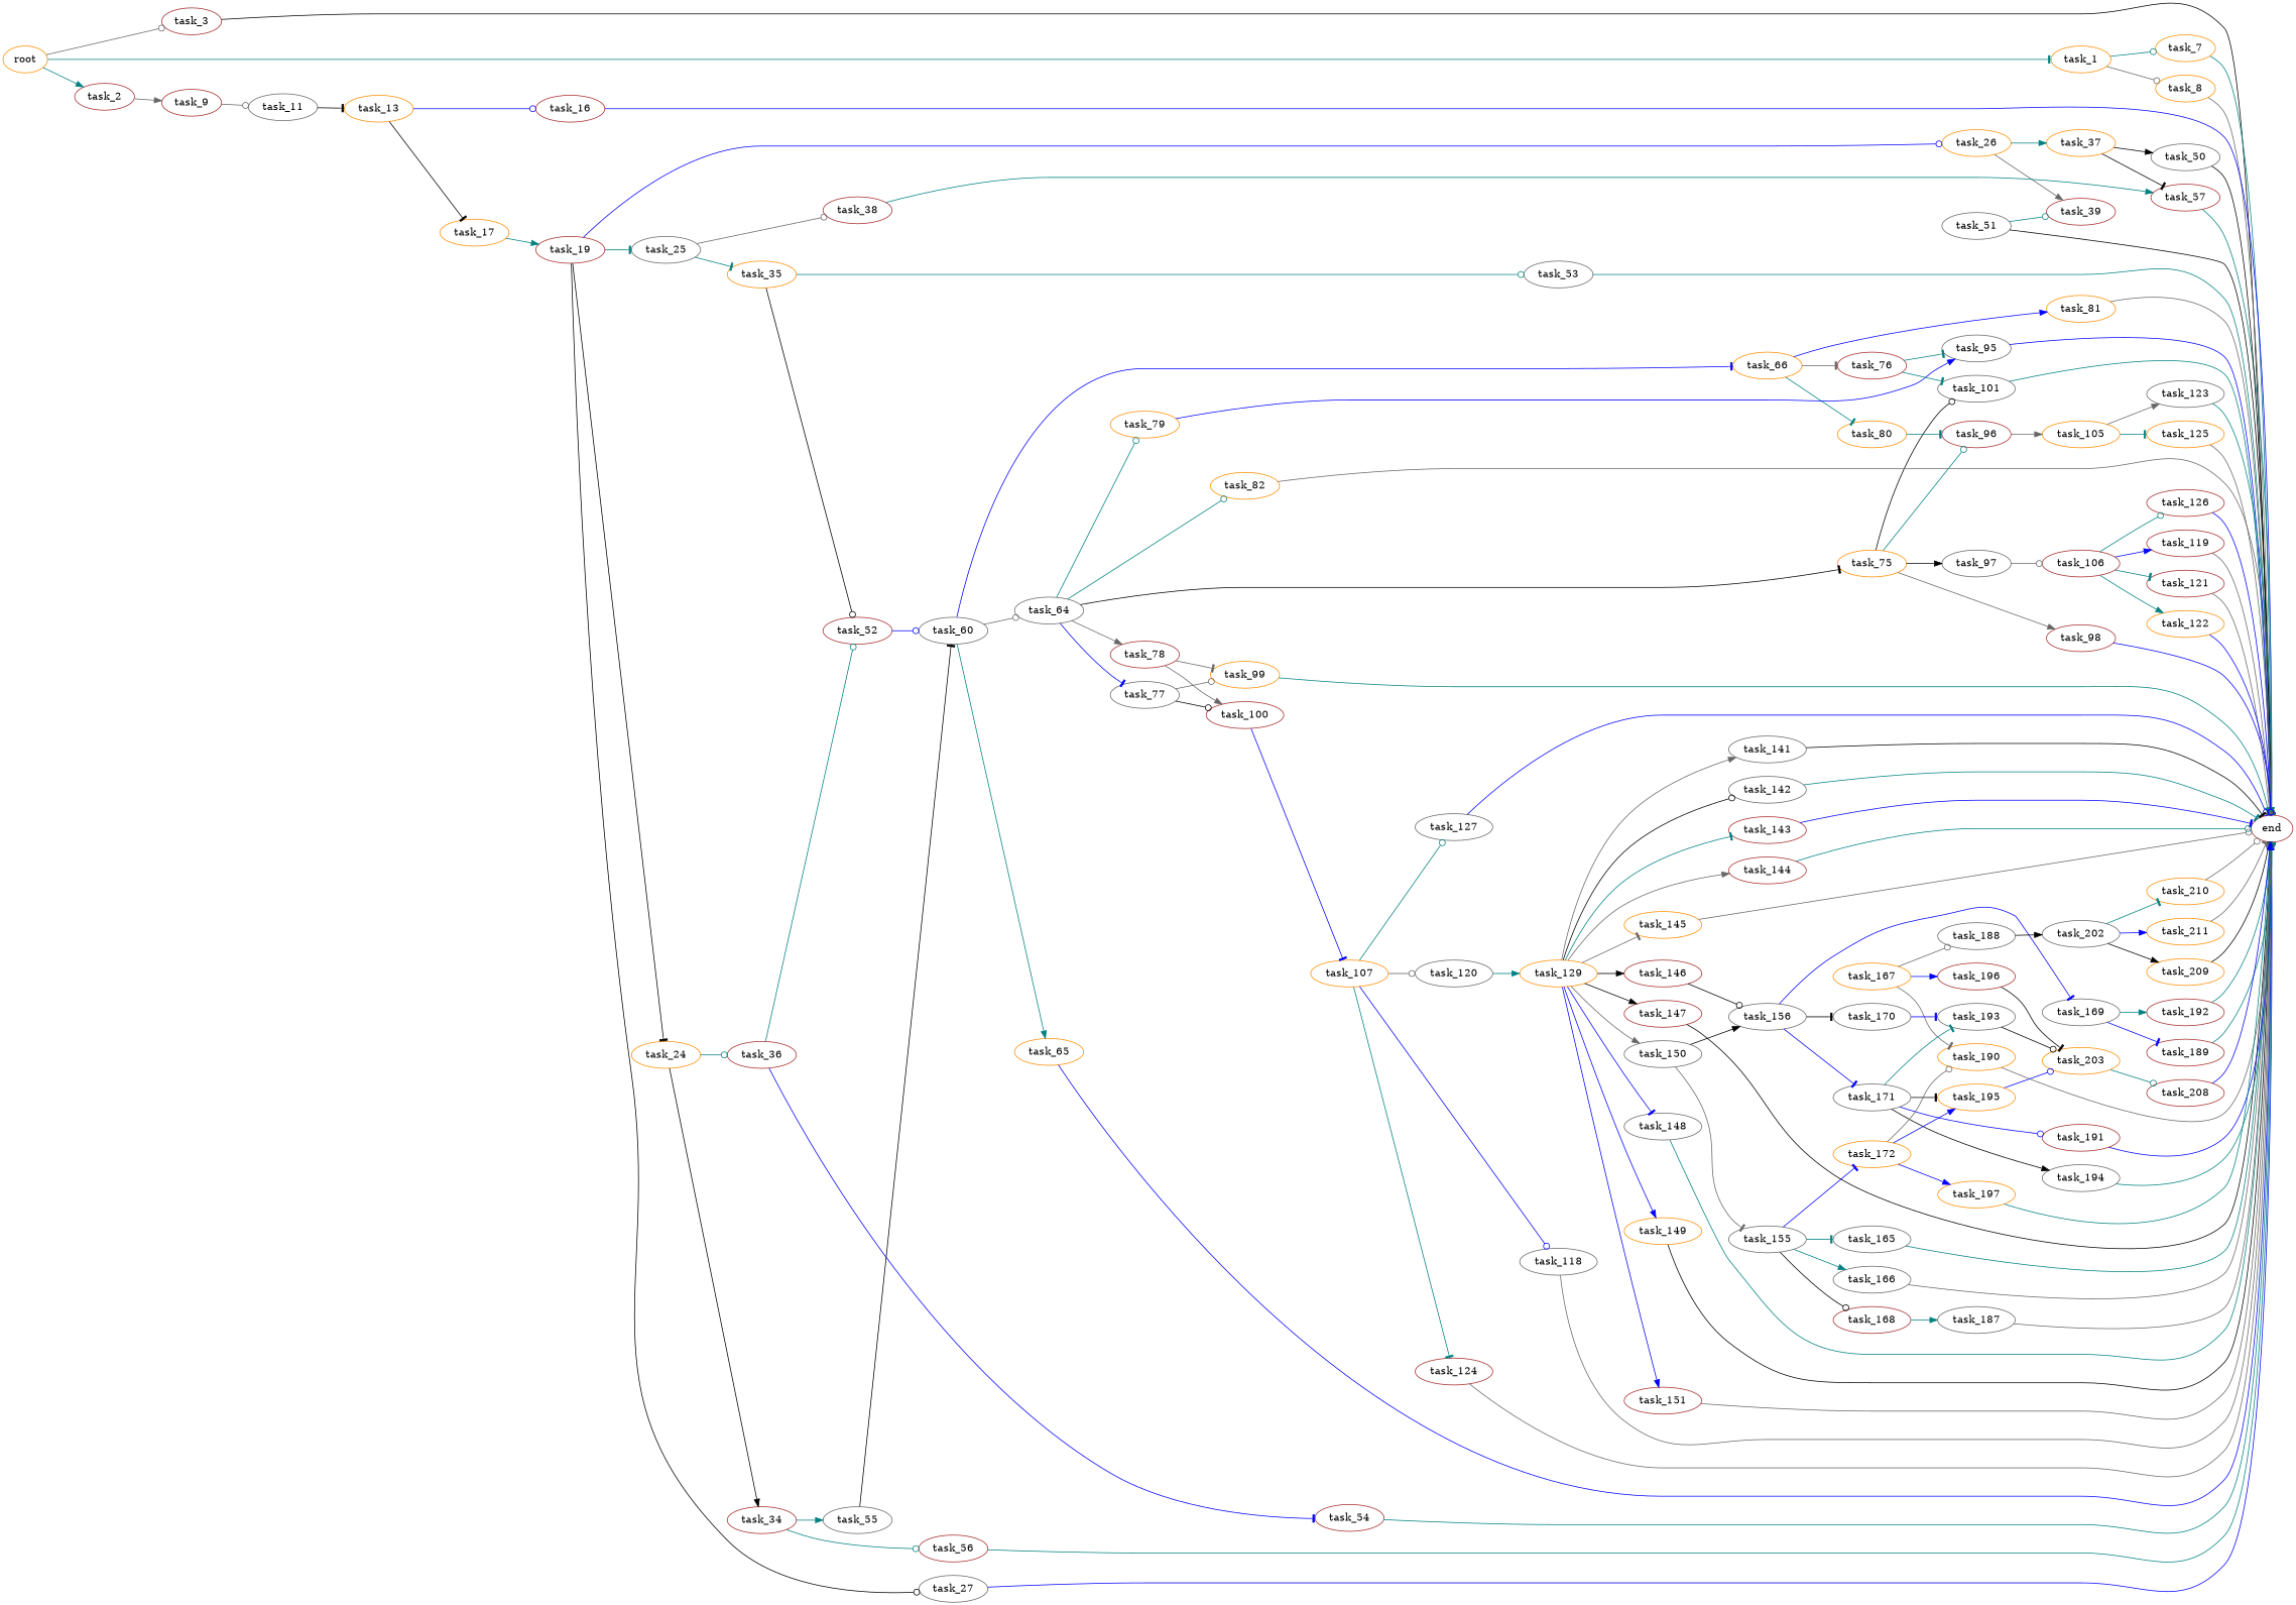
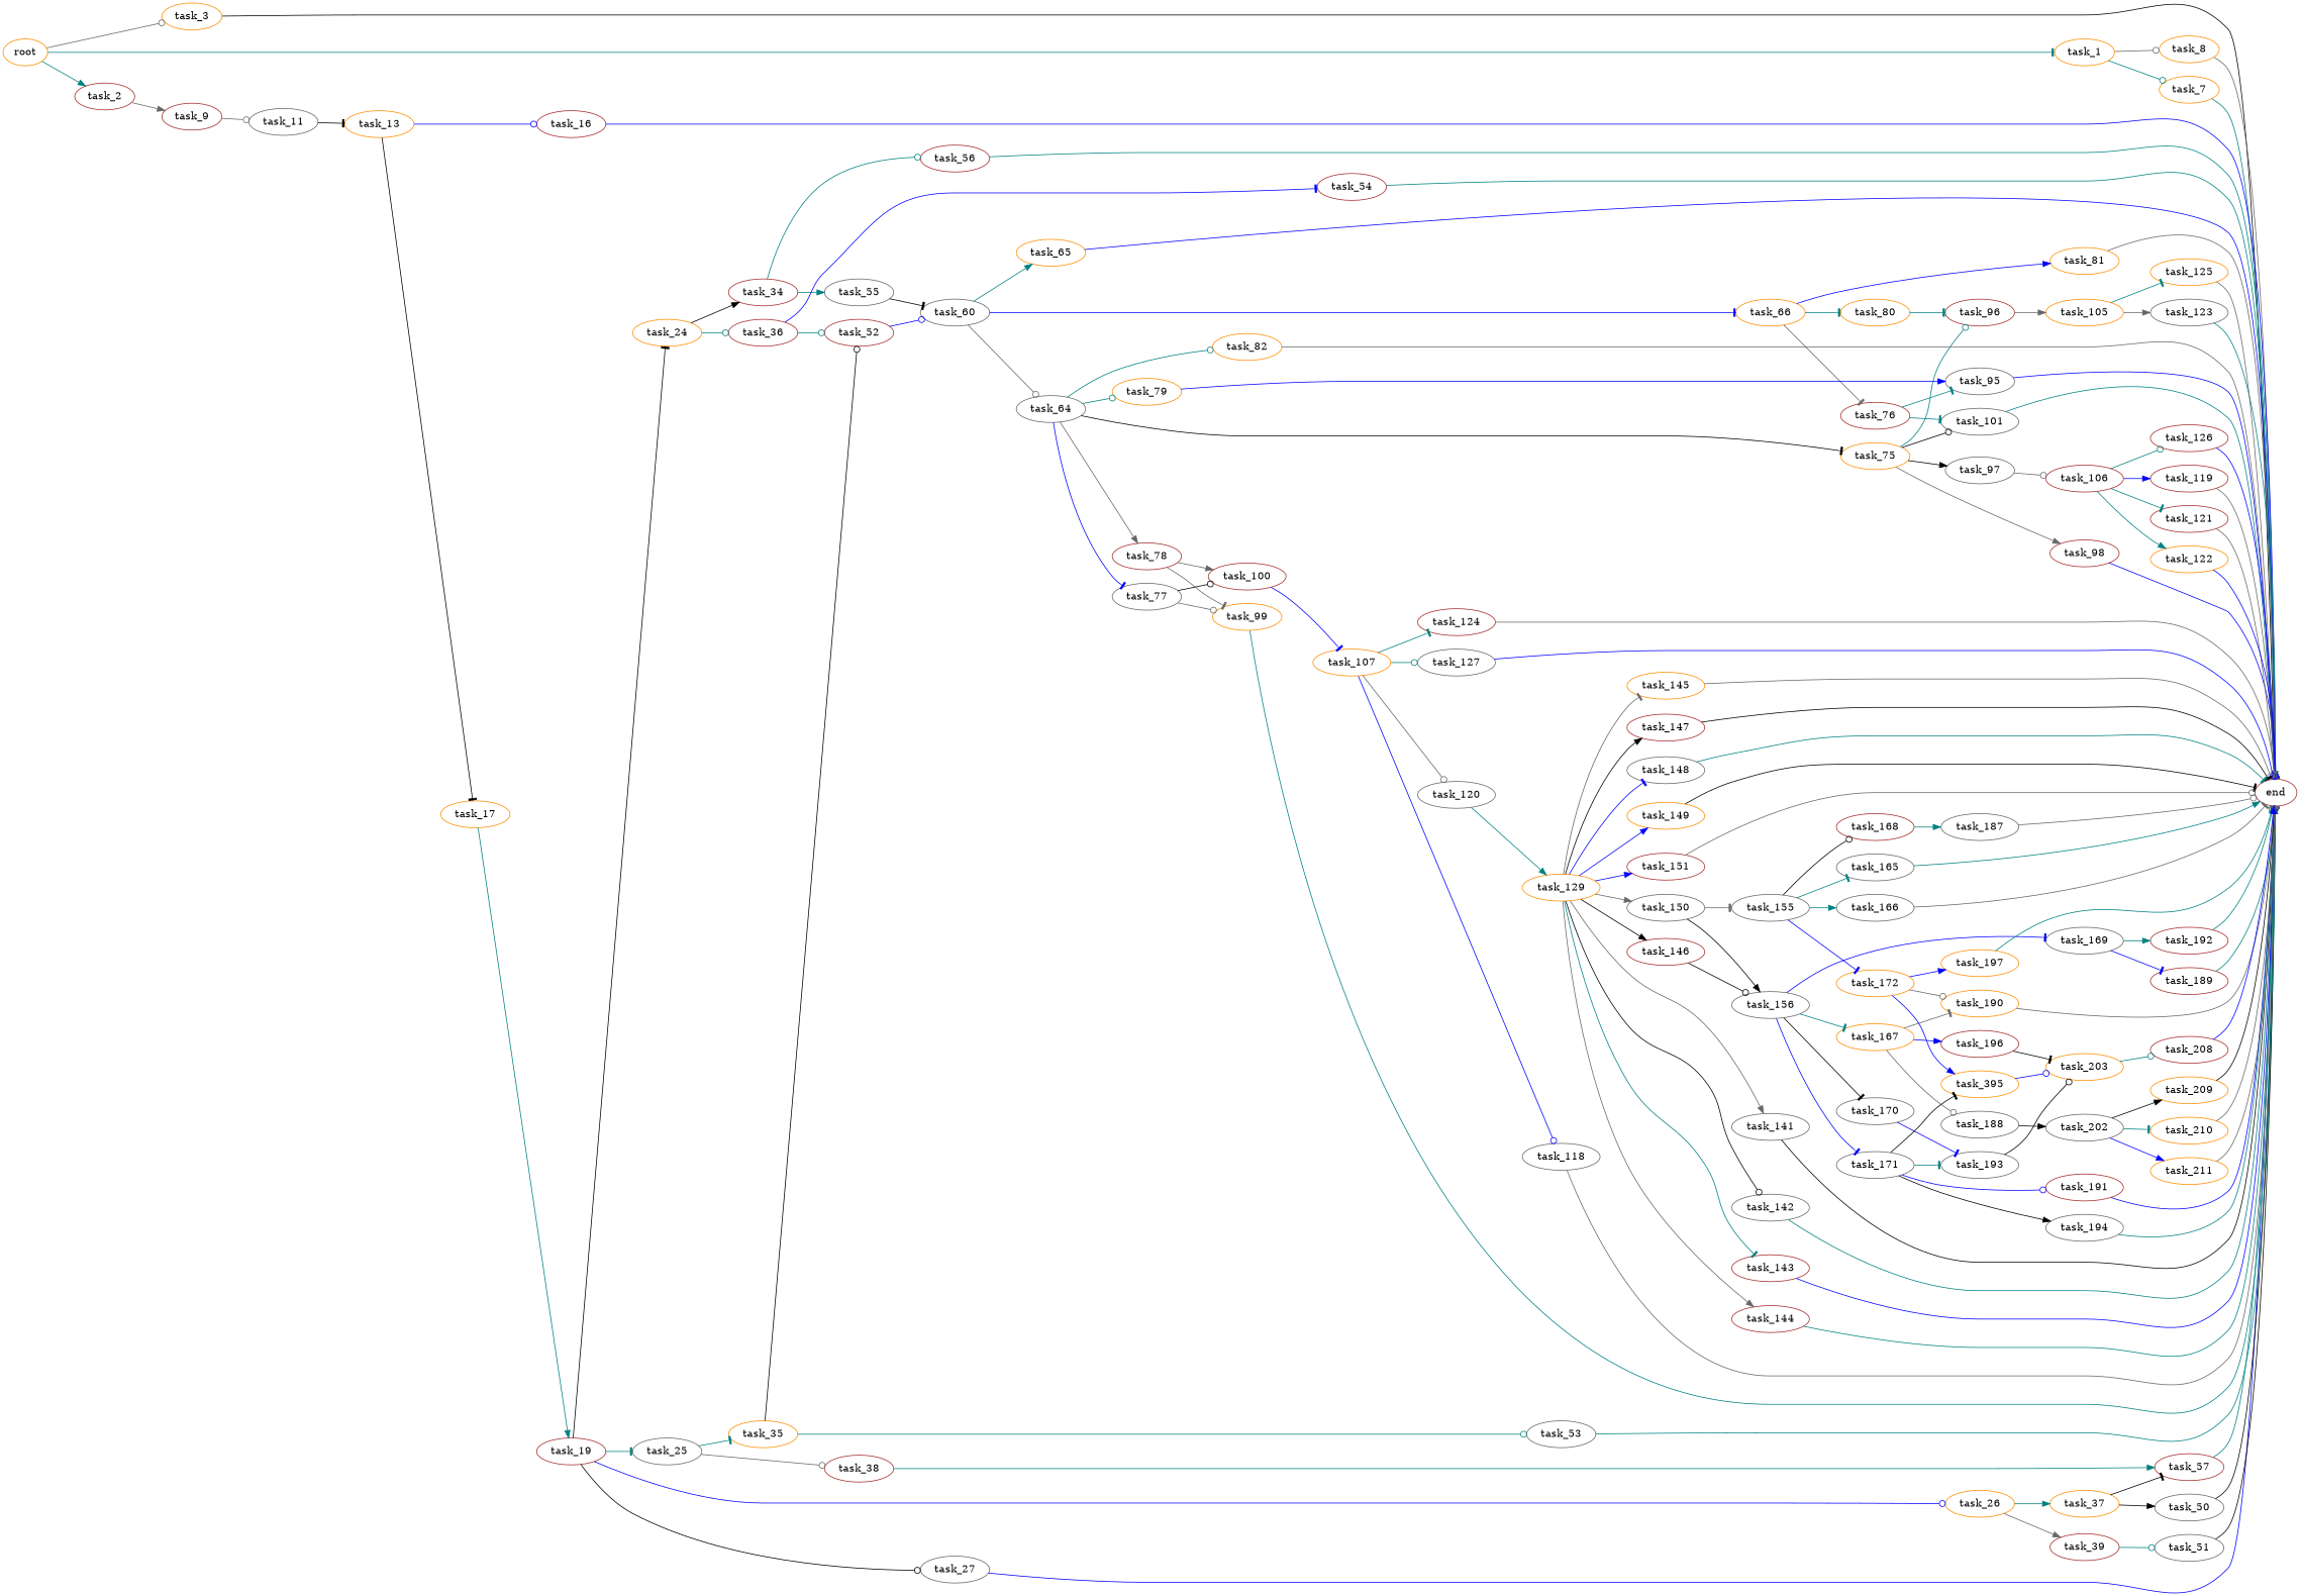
  digraph {
    rankdir=LR
    node [color=darkorange]
    edge [arrowhead=tee color=teal]
    root
    task_1
    task_2 [color=brown]
-   task_3 [color=brown]
+   task_3
    task_7
    task_8
    task_9 [color=brown]
    end [color=brown]
    task_11 [color=gray40]
    task_13
    task_16 [color=brown]
    task_17
    task_19 [color=brown]
    task_24
    task_25 [color=gray40]
    task_26
    task_27 [color=gray40]
    task_34 [color=brown]
    task_36 [color=brown]
    task_35
    task_38 [color=brown]
    task_37
    task_39 [color=brown]
    task_55 [color=gray40]
    task_56 [color=brown]
    task_52 [color=brown]
    task_54 [color=brown]
    task_53 [color=gray40]
    task_57 [color=brown]
    task_50 [color=gray40]
    task_51 [color=gray40]
    task_60 [color=gray40]
    task_64 [color=gray40]
    task_65
    task_66
    task_75
    task_77 [color=gray40]
    task_78 [color=brown]
    task_79
    task_82
    task_76 [color=brown]
    task_80
    task_81
    task_96 [color=brown]
    task_97 [color=gray40]
    task_98 [color=brown]
    task_101 [color=gray40]
    task_99
    task_100 [color=brown]
    task_95 [color=gray40]
    task_105
    task_106 [color=brown]
    task_107
    task_123 [color=gray40]
    task_125
    task_119 [color=brown]
    task_121 [color=brown]
    task_122
    task_126 [color=brown]
    task_118 [color=gray40]
    task_120 [color=gray40]
    task_124 [color=brown]
    task_127 [color=gray40]
    task_129
    task_141 [color=gray40]
    task_142 [color=gray40]
    task_143 [color=brown]
    task_144 [color=brown]
    task_145
    task_146 [color=brown]
    task_147 [color=brown]
    task_148 [color=gray40]
    task_149
    task_150 [color=gray40]
    task_151 [color=brown]
    task_156 [color=gray40]
    task_155 [color=gray40]
    task_167
    task_169 [color=gray40]
    task_170 [color=gray40]
    task_171 [color=gray40]
    task_165 [color=gray40]
    task_166 [color=gray40]
    task_168 [color=brown]
    task_172
    task_190
    task_188 [color=gray40]
    task_196 [color=brown]
    task_189 [color=brown]
    task_192 [color=brown]
    task_193 [color=gray40]
-   task_195
+   task_195 [label=task_395]
    task_191 [color=brown]
    task_194 [color=gray40]
    task_187 [color=gray40]
    task_197
    task_203
    task_202 [color=gray40]
    task_209
    task_210
    task_211
    task_208 [color=brown]
    root -> task_1
    root -> task_2 [arrowhead=normal]
    root -> task_3 [arrowhead=odot color=gray40]
    task_1 -> task_7 [arrowhead=odot]
    task_1 -> task_8 [arrowhead=odot color=gray40]
    task_2 -> task_9 [arrowhead=normal color=gray40]
    task_3 -> end [color=black]
    task_7 -> end [arrowhead=normal]
    task_8 -> end [arrowhead=odot color=gray40]
    task_9 -> task_11 [arrowhead=odot color=gray40]
    task_11 -> task_13 [color=black]
    task_13 -> task_16 [arrowhead=odot color=blue]
    task_13 -> task_17 [color=black]
    task_16 -> end [arrowhead=normal color=blue]
    task_17 -> task_19 [arrowhead=normal]
    task_19 -> task_24 [color=black]
    task_19 -> task_25
    task_19 -> task_26 [arrowhead=odot color=blue]
    task_19 -> task_27 [arrowhead=odot color=black]
    task_24 -> task_34 [arrowhead=normal color=black]
    task_24 -> task_36 [arrowhead=odot]
    task_25 -> task_35
    task_25 -> task_38 [arrowhead=odot color=gray40]
    task_26 -> task_37 [arrowhead=normal]
    task_26 -> task_39 [arrowhead=normal color=gray40]
    task_27 -> end [arrowhead=odot color=blue]
    task_34 -> task_55 [arrowhead=normal]
    task_34 -> task_56 [arrowhead=odot]
    task_36 -> task_52 [arrowhead=odot]
    task_36 -> task_54 [color=blue]
    task_35 -> task_52 [arrowhead=odot color=black]
    task_35 -> task_53 [arrowhead=odot]
    task_38 -> task_57 [arrowhead=normal]
    task_37 -> task_57 [color=black]
    task_37 -> task_50 [arrowhead=normal color=black]
-   task_51 -> task_39 [arrowhead=odot]
+   task_39 -> task_51 [arrowhead=odot]
    task_55 -> task_60 [color=black]
    task_56 -> end [arrowhead=odot]
    task_52 -> task_60 [arrowhead=odot color=blue]
    task_54 -> end
    task_53 -> end
    task_57 -> end
    task_50 -> end [arrowhead=odot color=black]
    task_51 -> end [color=black]
    task_60 -> task_64 [arrowhead=odot color=gray40]
    task_60 -> task_65 [arrowhead=normal]
    task_60 -> task_66 [color=blue]
    task_64 -> task_75 [color=black]
    task_64 -> task_77 [color=blue]
    task_64 -> task_78 [arrowhead=normal color=gray40]
    task_64 -> task_79 [arrowhead=odot]
    task_64 -> task_82 [arrowhead=odot]
    task_65 -> end [color=blue]
    task_66 -> task_76 [color=gray40]
    task_66 -> task_80
    task_66 -> task_81 [arrowhead=normal color=blue]
    task_75 -> task_96 [arrowhead=odot]
    task_75 -> task_97 [arrowhead=normal color=black]
    task_75 -> task_98 [arrowhead=normal color=gray40]
    task_75 -> task_101 [arrowhead=odot color=black]
    task_77 -> task_99 [arrowhead=odot color=gray40]
    task_77 -> task_100 [arrowhead=odot color=black]
    task_78 -> task_99 [color=gray40]
    task_78 -> task_100 [arrowhead=normal color=gray40]
    task_79 -> task_95 [arrowhead=normal color=blue]
    task_82 -> end [arrowhead=normal color=gray40]
    task_76 -> task_101
    task_76 -> task_95
    task_80 -> task_96
    task_81 -> end [color=gray40]
    task_96 -> task_105 [arrowhead=normal color=gray40]
    task_97 -> task_106 [arrowhead=odot color=gray40]
    task_98 -> end [color=blue]
    task_101 -> end
    task_99 -> end [arrowhead=normal]
    task_100 -> task_107 [color=blue]
    task_95 -> end [arrowhead=odot color=blue]
    task_105 -> task_123 [arrowhead=normal color=gray40]
    task_105 -> task_125
    task_106 -> task_119 [arrowhead=normal color=blue]
    task_106 -> task_121
    task_106 -> task_122 [arrowhead=normal]
    task_106 -> task_126 [arrowhead=odot]
    task_107 -> task_118 [arrowhead=odot color=blue]
    task_107 -> task_120 [arrowhead=odot color=gray40]
    task_107 -> task_124
    task_107 -> task_127 [arrowhead=odot]
    task_123 -> end [arrowhead=normal]
    task_125 -> end [arrowhead=odot color=gray40]
    task_119 -> end [color=gray40]
    task_121 -> end [color=gray40]
    task_122 -> end [arrowhead=odot color=blue]
    task_126 -> end [arrowhead=odot color=blue]
    task_118 -> end [color=gray40]
    task_120 -> task_129 [arrowhead=normal]
    task_124 -> end [arrowhead=normal color=gray40]
    task_127 -> end [arrowhead=odot color=blue]
    task_129 -> task_141 [arrowhead=normal color=gray40]
    task_129 -> task_142 [arrowhead=odot color=black]
    task_129 -> task_143
    task_129 -> task_144 [arrowhead=normal color=gray40]
    task_129 -> task_145 [color=gray40]
    task_129 -> task_146 [arrowhead=normal color=black]
    task_129 -> task_147 [arrowhead=normal color=black]
    task_129 -> task_148 [color=blue]
    task_129 -> task_149 [arrowhead=normal color=blue]
    task_129 -> task_150 [arrowhead=normal color=gray40]
    task_129 -> task_151 [arrowhead=normal color=blue]
    task_141 -> end [color=black]
    task_142 -> end
    task_143 -> end [color=blue]
    task_144 -> end [arrowhead=odot]
    task_145 -> end [arrowhead=odot color=gray40]
    task_146 -> task_156 [arrowhead=odot color=black]
    task_147 -> end [color=black]
    task_148 -> end
    task_149 -> end [color=black]
    task_150 -> task_156 [arrowhead=normal color=black]
    task_150 -> task_155 [color=gray40]
    task_151 -> end [arrowhead=odot color=gray40]
+   task_156 -> task_167
    task_156 -> task_169 [color=blue]
    task_156 -> task_170 [color=black]
    task_156 -> task_171 [color=blue]
    task_155 -> task_165
    task_155 -> task_166 [arrowhead=normal]
    task_155 -> task_168 [arrowhead=odot color=black]
    task_155 -> task_172 [color=blue]
    task_167 -> task_190 [color=gray40]
    task_167 -> task_188 [arrowhead=odot color=gray40]
    task_167 -> task_196 [arrowhead=normal color=blue]
    task_169 -> task_189 [color=blue]
    task_169 -> task_192 [arrowhead=normal]
    task_170 -> task_193 [color=blue]
    task_171 -> task_193
    task_171 -> task_195 [color=black]
    task_171 -> task_191 [arrowhead=odot color=blue]
    task_171 -> task_194 [arrowhead=normal color=black]
    task_165 -> end [arrowhead=normal]
    task_166 -> end [color=gray40]
    task_168 -> task_187 [arrowhead=normal]
    task_172 -> task_190 [arrowhead=odot color=gray40]
    task_172 -> task_195 [arrowhead=normal color=blue]
    task_172 -> task_197 [arrowhead=normal color=blue]
    task_190 -> end [color=gray40]
    task_188 -> task_202 [arrowhead=normal color=black]
    task_196 -> task_203 [color=black]
    task_189 -> end [arrowhead=odot]
    task_192 -> end [arrowhead=normal]
    task_193 -> task_203 [arrowhead=odot color=black]
    task_195 -> task_203 [arrowhead=odot color=blue]
    task_191 -> end [arrowhead=normal color=blue]
    task_194 -> end
    task_187 -> end [arrowhead=odot color=gray40]
    task_197 -> end [arrowhead=odot]
    task_203 -> task_208 [arrowhead=odot]
    task_202 -> task_209 [arrowhead=normal color=black]
    task_202 -> task_210
    task_202 -> task_211 [arrowhead=normal color=blue]
    task_209 -> end [arrowhead=odot color=black]
    task_210 -> end [arrowhead=odot color=gray40]
    task_211 -> end [color=gray40]
    task_208 -> end [arrowhead=normal color=blue]
  }
